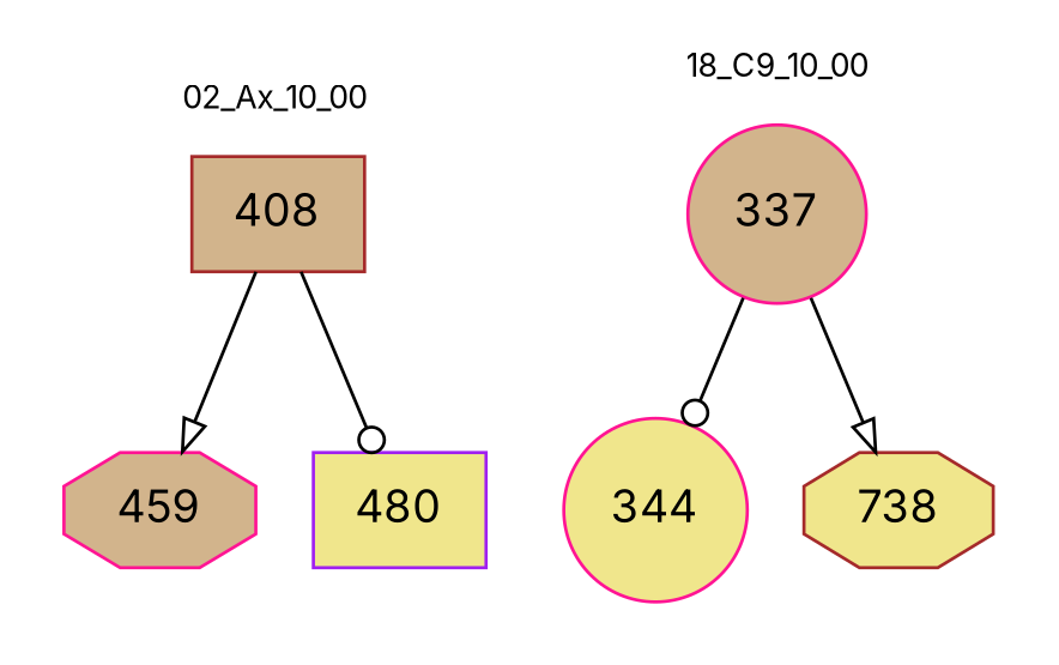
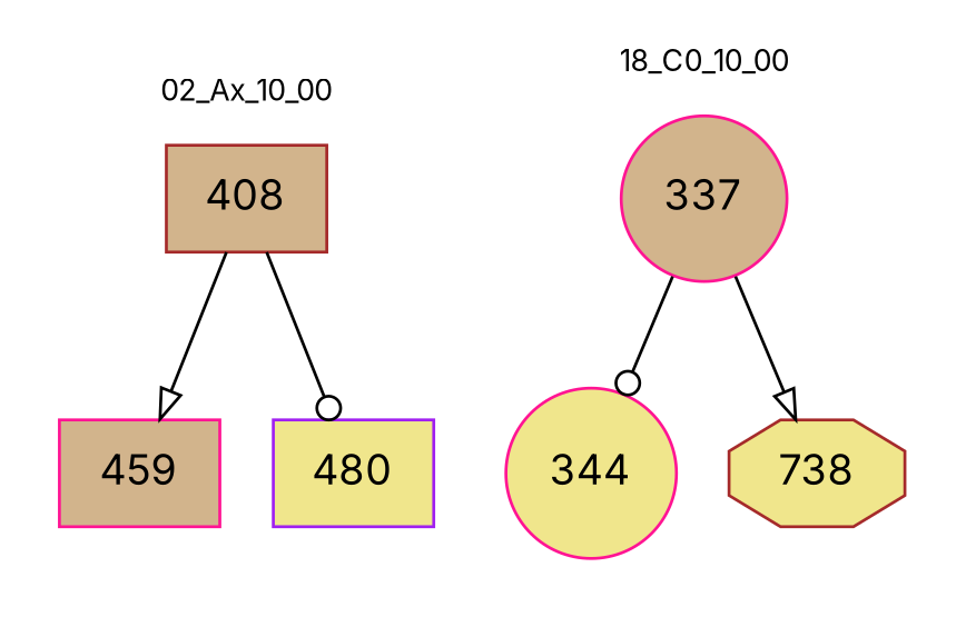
  digraph {
    fontname=Inter
    node [color=deeppink fillcolor=tan fontname=Inter shape=box style=filled]
    edge [arrowhead=onormal color=black fontname=Inter]
    n1 [color=brown label=408]
-   n2 [label=459 shape=octagon]
+   n2 [label=459]
    n3 [color=purple fillcolor=khaki label=480]
    n4 [label=337 shape=circle]
    n5 [fillcolor=khaki label=344 shape=circle]
    n6 [color=brown fillcolor=khaki label=738 shape=octagon]
    subgraph cluster_1 {
      color=white
      fontsize=10
      label="02_Ax_10_00"
      n1
      n2
      n3
    }
    subgraph cluster_2 {
      color=white
      fontsize=10
-     label="18_C9_10_00"
+     label="18_C0_10_00"
      n4
      n5
      n6
    }
    n1 -> n2
    n1 -> n3 [arrowhead=odot]
    n4 -> n5 [arrowhead=odot]
    n4 -> n6
  }
